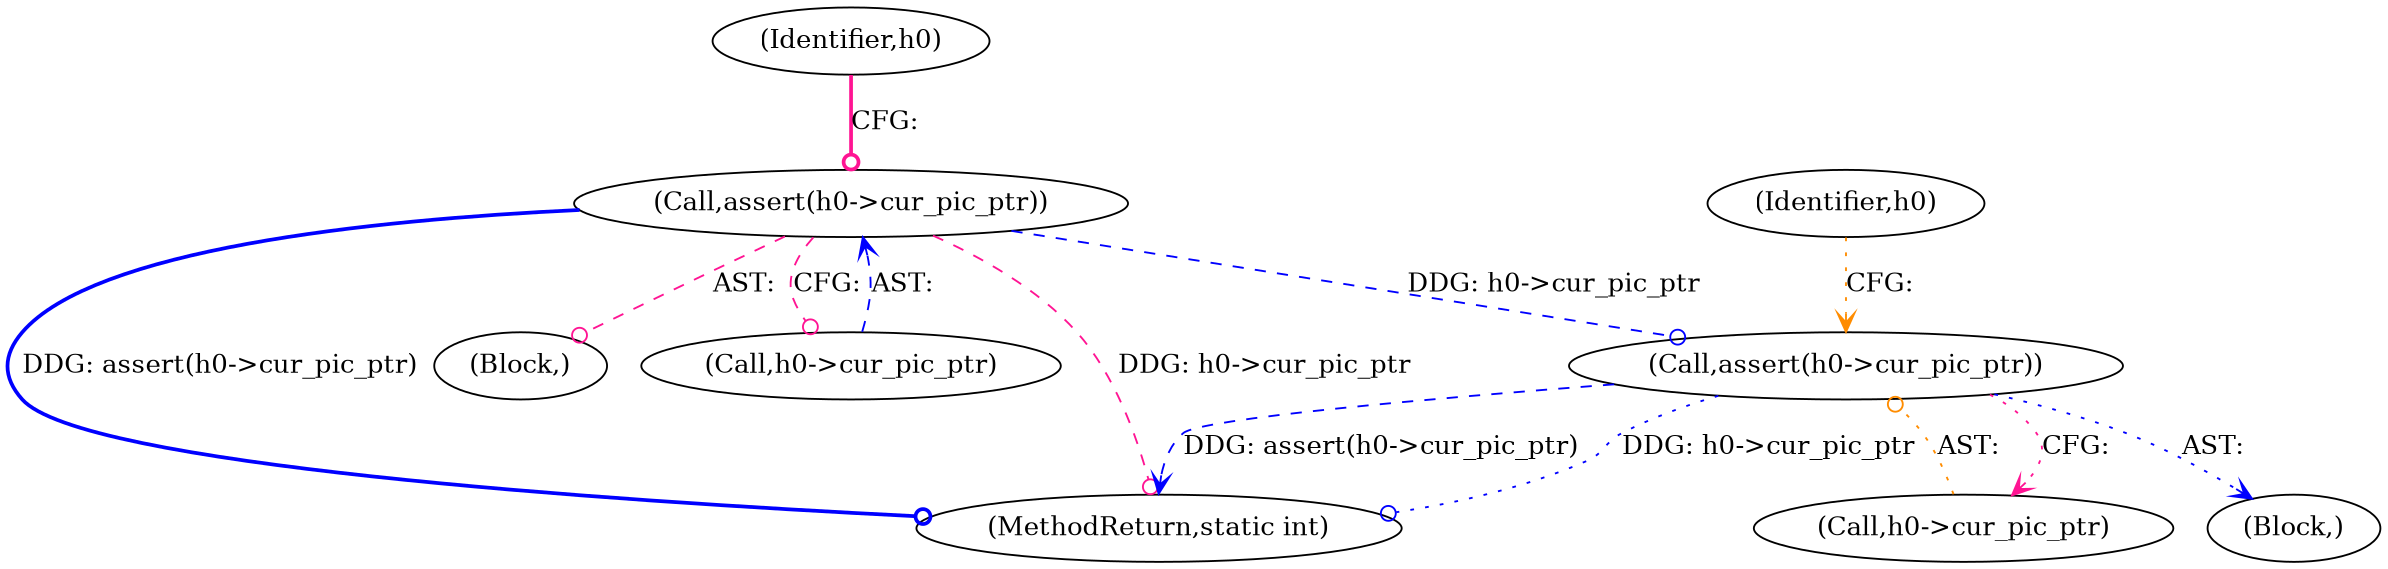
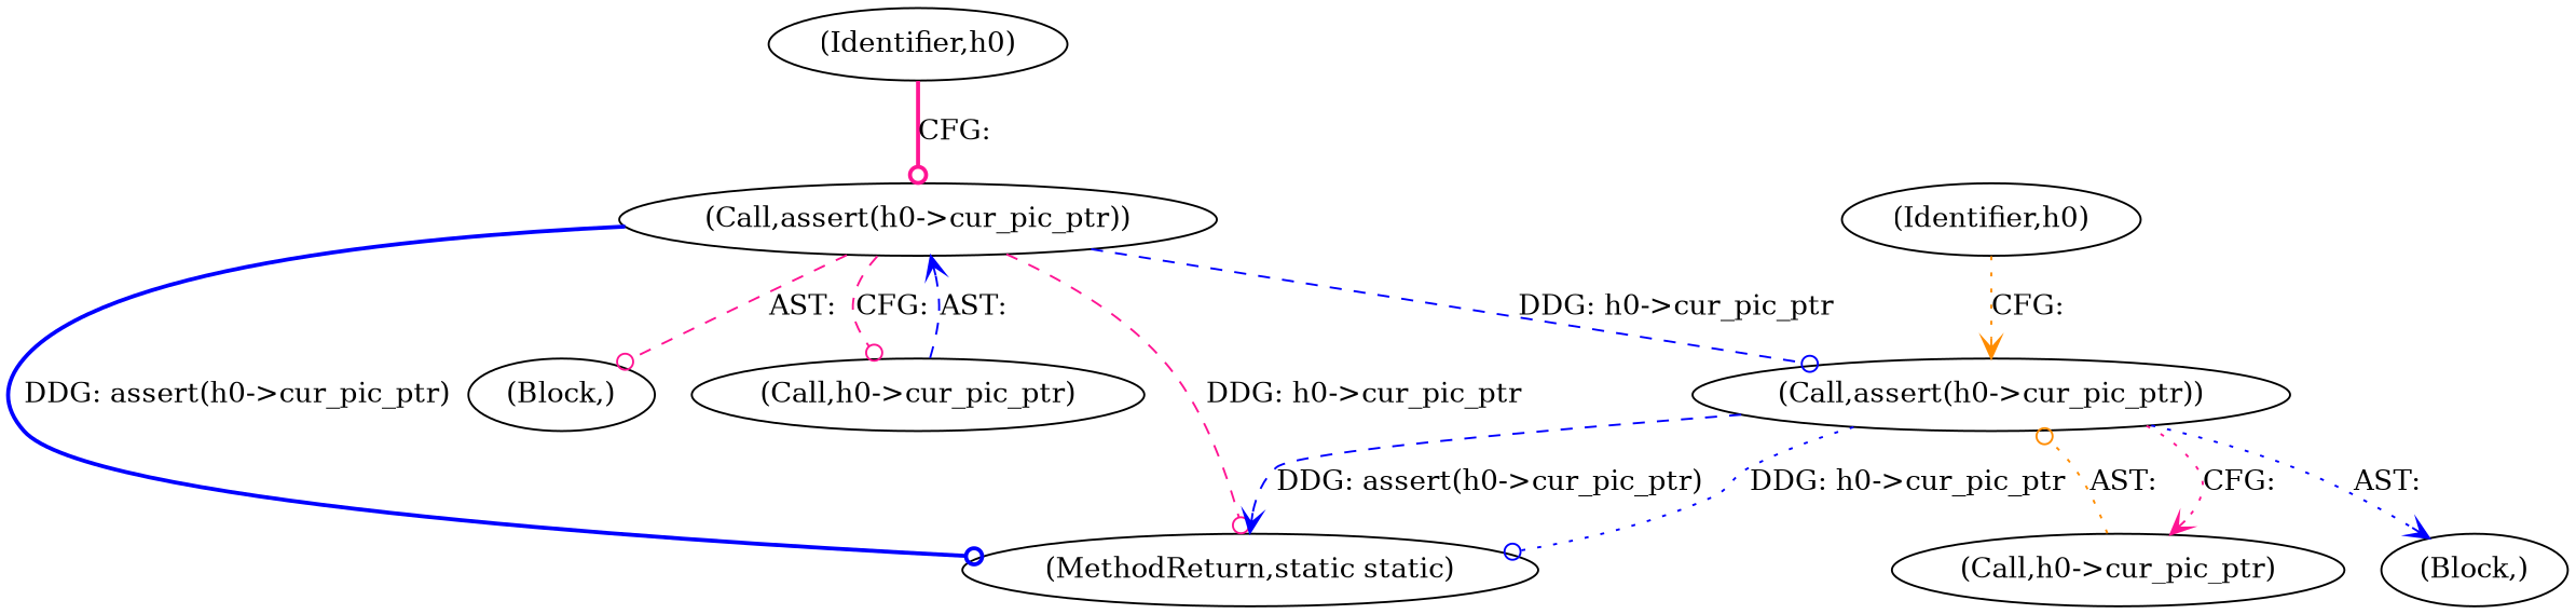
  digraph {
    fontname="DejaVu Serif"
    node [fontname="DejaVu Serif"]
    edge [color=blue style=dashed arrowhead=odot fontname="DejaVu Serif"]
    n1 [label="(Call,assert(h0->cur_pic_ptr))"]
    n2 [label="(Call,assert(h0->cur_pic_ptr))"]
    n3 [label="(Call,h0->cur_pic_ptr)"]
-   n4 [label="(MethodReturn,static int)"]
+   n4 [label="(MethodReturn,static static)"]
    n5 [label="(Block,)"]
    n6 [label="(Call,h0->cur_pic_ptr)"]
    n7 [label="(Block,)"]
    n8 [label="(Identifier,h0)"]
    n9 [label="(Identifier,h0)"]
    n1 -> n2 [label="DDG: h0->cur_pic_ptr"]
    n1 -> n3 [label="CFG: " color=deeppink]
    n1 -> n4 [label="DDG: assert(h0->cur_pic_ptr)" style=bold]
    n1 -> n4 [label="DDG: h0->cur_pic_ptr" color=deeppink]
    n1 -> n5 [label="AST: " color=deeppink]
    n2 -> n4 [label="DDG: h0->cur_pic_ptr" style=dotted]
    n2 -> n4 [label="DDG: assert(h0->cur_pic_ptr)" arrowhead=vee]
    n2 -> n6 [label="CFG: " color=deeppink style=dotted arrowhead=vee]
    n2 -> n7 [label="AST: " style=dotted arrowhead=vee]
    n3 -> n1 [label="AST: " arrowhead=vee]
    n6 -> n2 [label="AST: " color=darkorange style=dotted]
    n8 -> n1 [label="CFG: " color=deeppink style=bold]
    n9 -> n2 [label="CFG: " color=darkorange style=dotted arrowhead=vee]
  }
